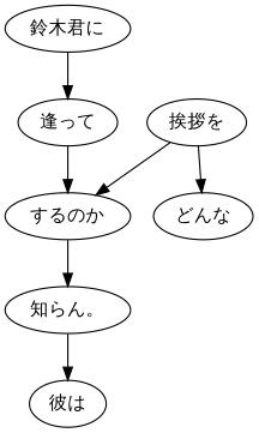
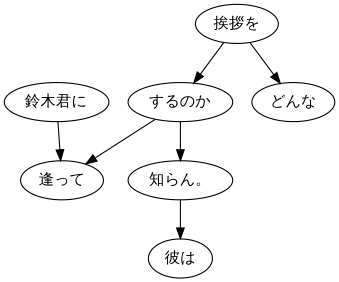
  digraph {
    fontname="JetBrains Mono"
    node [fontname="JetBrains Mono"]
    edge [fontname="JetBrains Mono"]
    n1 [label="彼は"]
    n2 [label="知らん。"]
    n3 [label="鈴木君に"]
    n4 [label="逢って"]
    n5 [label="するのか"]
    n6 [label="どんな"]
    n7 [label="挨拶を"]
    n2 -> n1
    n3 -> n4
-   n4 -> n5
+   n5 -> n4
    n5 -> n2
    n7 -> n5
    n7 -> n6
  }
